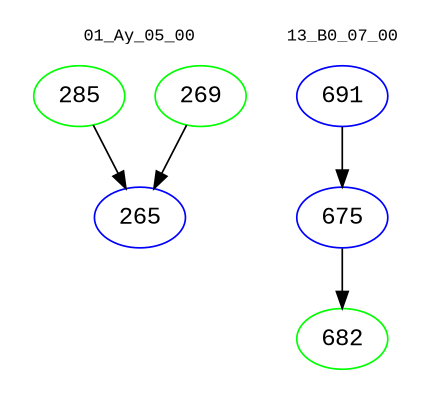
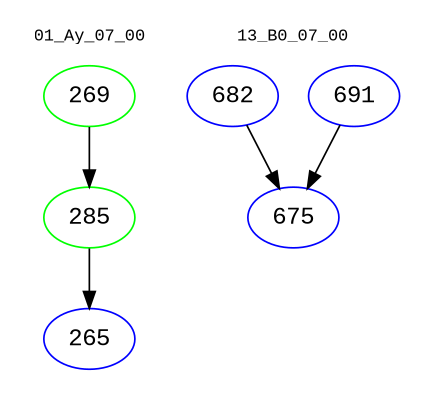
  digraph {
    fontname="Liberation Mono"
    node [color=green fontname="Liberation Mono"]
    edge [color=black fontname="Liberation Mono"]
    n1 [label=269]
    n2 [color=blue label=265]
    n3 [label=285]
    n4 [color=blue label=691]
    n5 [color=blue label=675]
-   n6 [label=682]
+   n6 [color=blue label=682]
    subgraph cluster_1 {
      color=white
      fontsize=10
-     label="01_Ay_05_00"
+     label="01_Ay_07_00"
      n1
      n2
      n3
    }
    subgraph cluster_2 {
      color=white
      fontsize=10
      label="13_B0_07_00"
      n4
      n5
      n6
    }
-   n1 -> n2
+   n1 -> n3
    n3 -> n2
    n4 -> n5
-   n5 -> n6
+   n6 -> n5
  }
